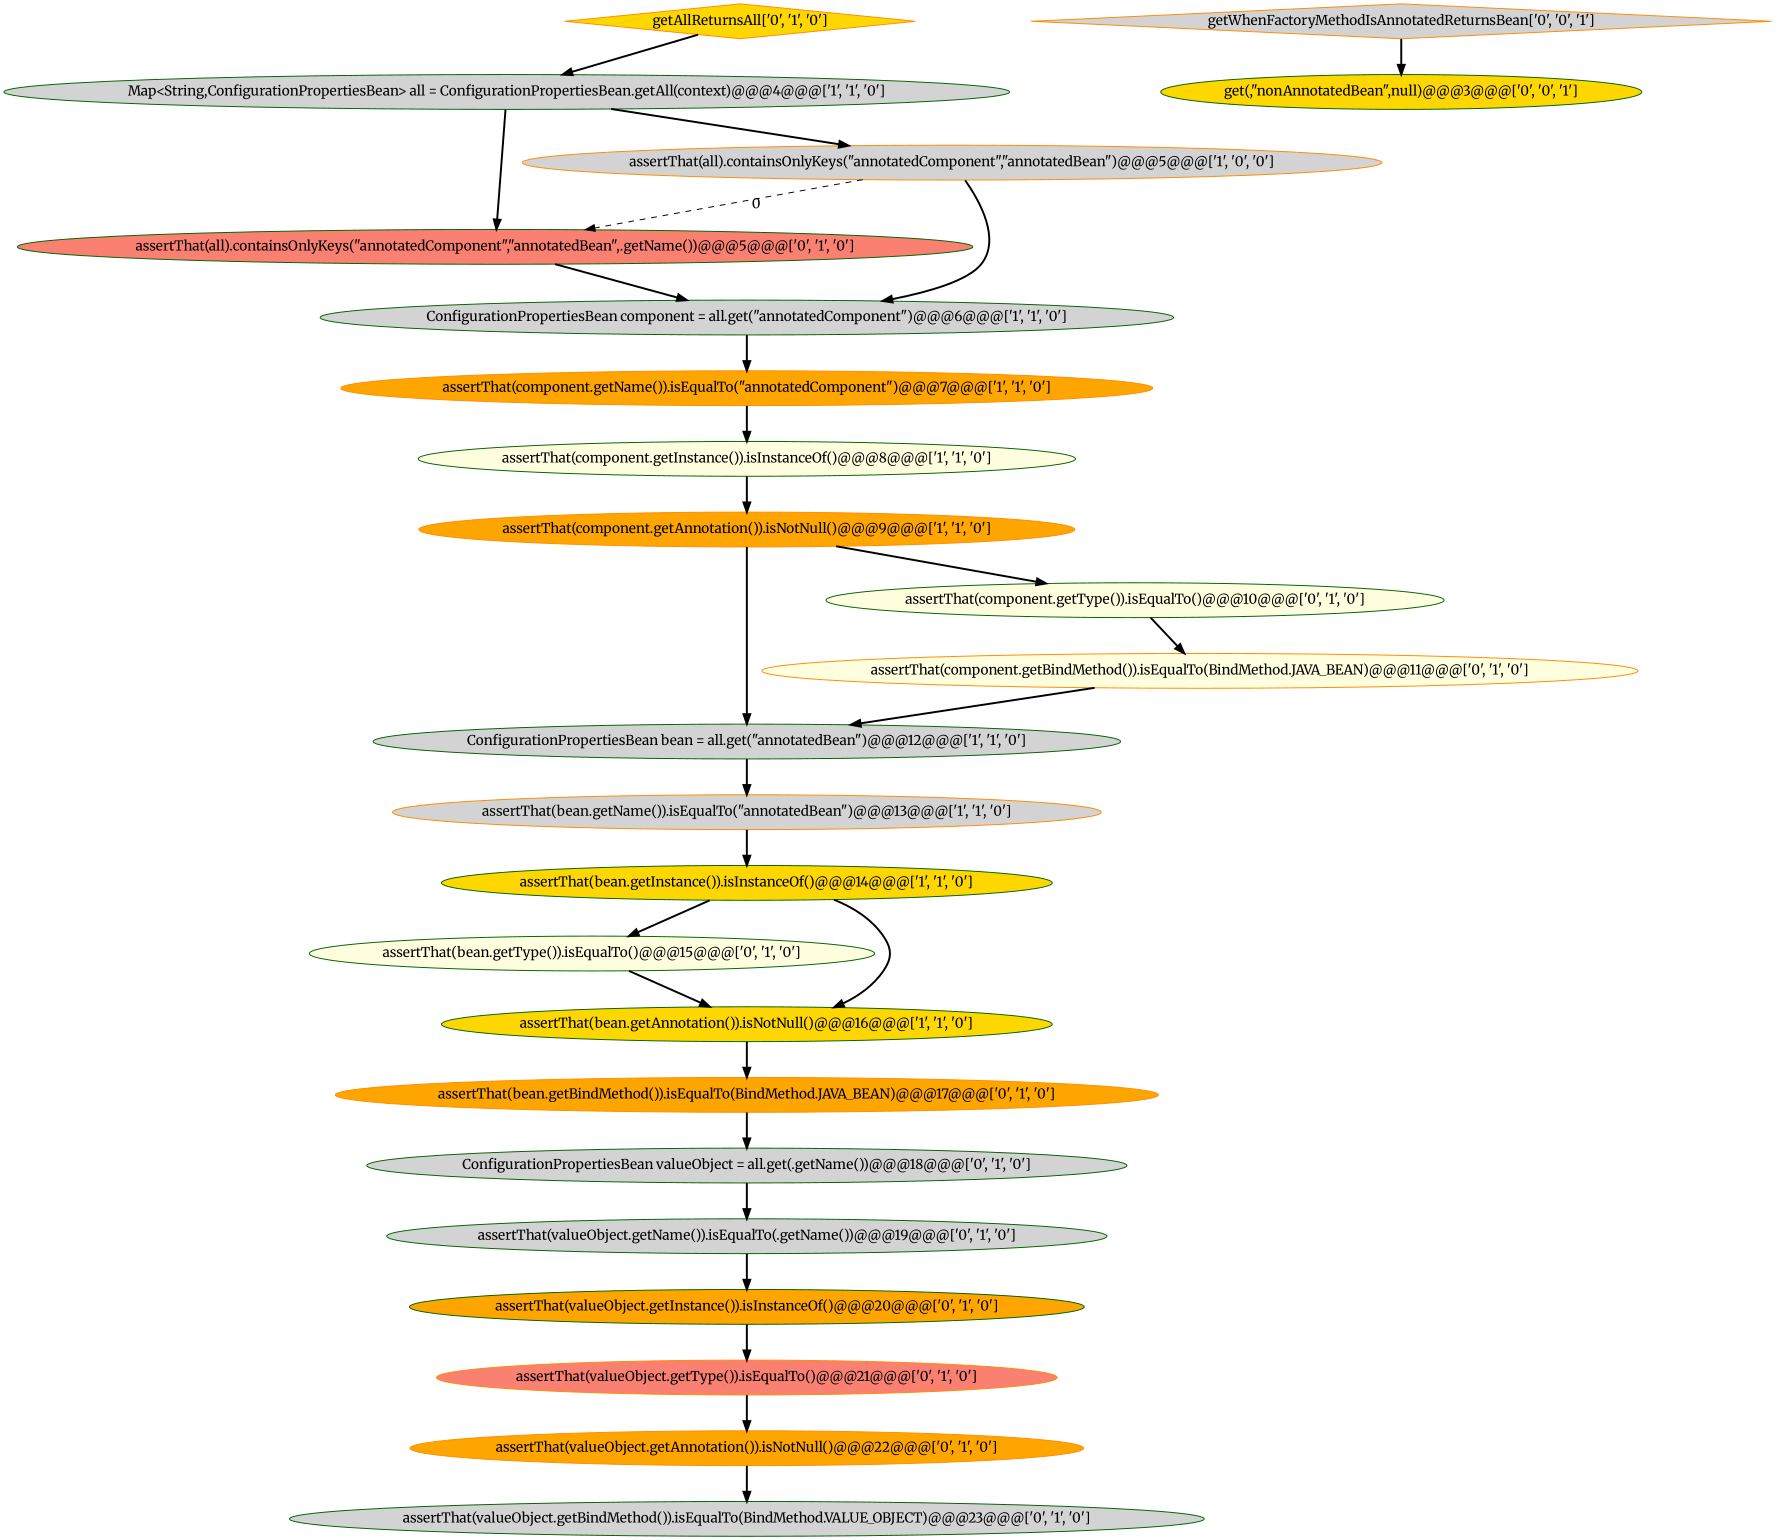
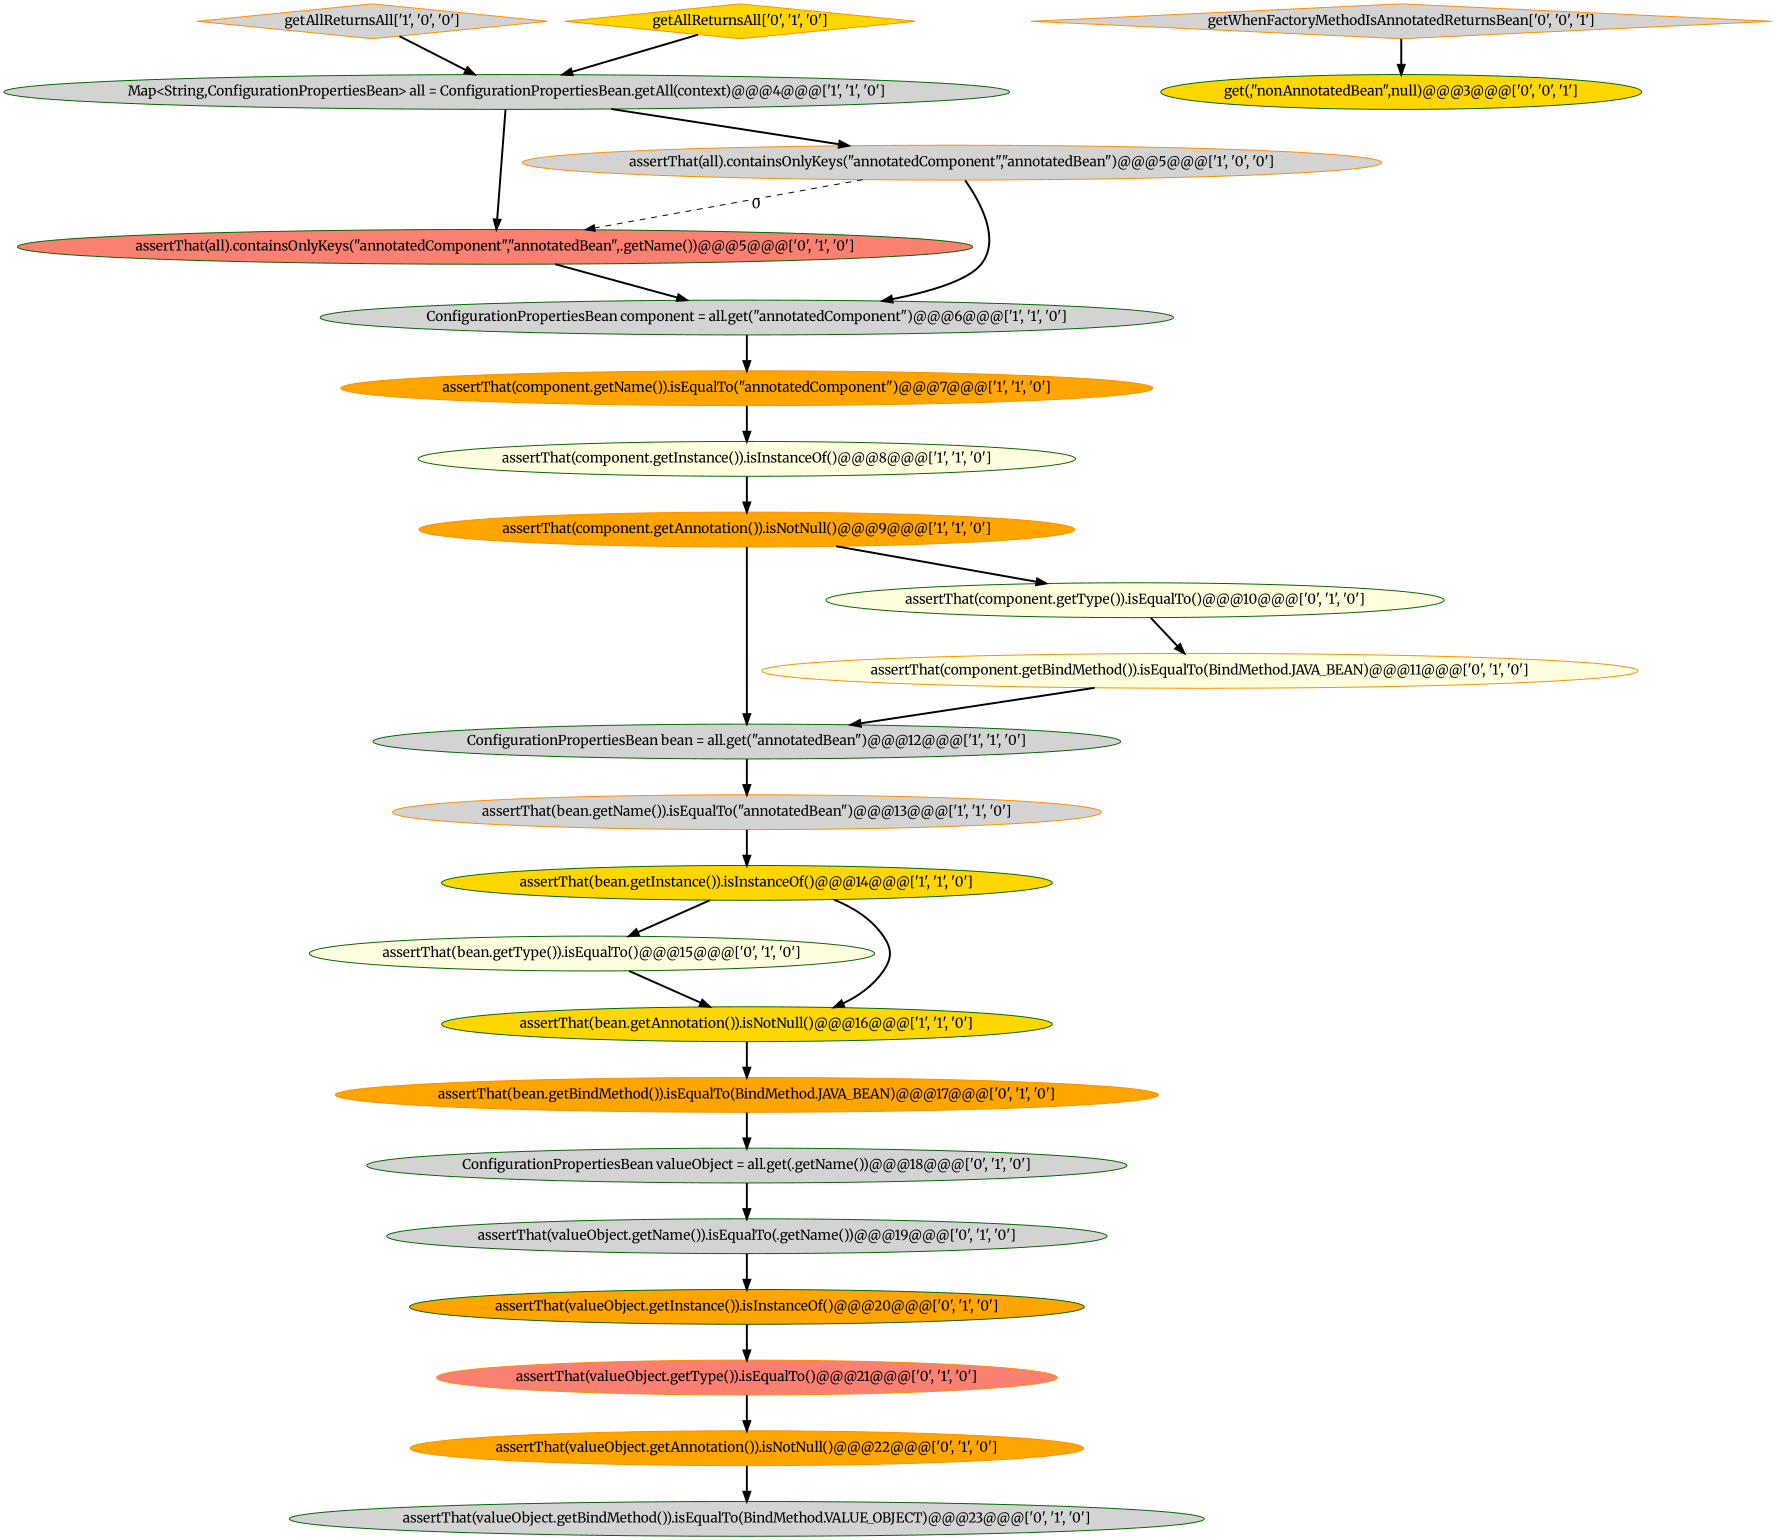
  digraph {
    fontname=Merriweather
    node [fillcolor=lightgrey shape=ellipse style=filled color=darkgreen fontname=Merriweather]
    edge [style=bold fontname=Merriweather]
    n1 [label="ConfigurationPropertiesBean bean = all.get(\"annotatedBean\")@@@12@@@['1', '1', '0']"]
    n2 [label="assertThat(bean.getName()).isEqualTo(\"annotatedBean\")@@@13@@@['1', '1', '0']" color=darkorange]
    n3 [fillcolor=gold label="get(,\"nonAnnotatedBean\",null)@@@3@@@['0', '0', '1']"]
+   n4 [label="getAllReturnsAll['1', '0', '0']" shape=diamond color=darkorange]
    n5 [label="Map<String,ConfigurationPropertiesBean> all = ConfigurationPropertiesBean.getAll(context)@@@4@@@['1', '1', '0']"]
    n6 [fillcolor=lightyellow label="assertThat(bean.getType()).isEqualTo()@@@15@@@['0', '1', '0']"]
    n7 [fillcolor=gold label="assertThat(bean.getAnnotation()).isNotNull()@@@16@@@['1', '1', '0']"]
    n8 [label="assertThat(valueObject.getName()).isEqualTo(.getName())@@@19@@@['0', '1', '0']"]
    n9 [fillcolor=orange label="assertThat(valueObject.getInstance()).isInstanceOf()@@@20@@@['0', '1', '0']"]
    n10 [fillcolor=salmon label="assertThat(all).containsOnlyKeys(\"annotatedComponent\",\"annotatedBean\",.getName())@@@5@@@['0', '1', '0']"]
    n11 [label="assertThat(all).containsOnlyKeys(\"annotatedComponent\",\"annotatedBean\")@@@5@@@['1', '0', '0']" color=darkorange]
    n12 [fillcolor=gold label="assertThat(bean.getInstance()).isInstanceOf()@@@14@@@['1', '1', '0']"]
    n13 [fillcolor=lightyellow label="assertThat(component.getInstance()).isInstanceOf()@@@8@@@['1', '1', '0']"]
    n14 [fillcolor=orange label="assertThat(component.getAnnotation()).isNotNull()@@@9@@@['1', '1', '0']" color=darkorange]
    n15 [fillcolor=lightyellow label="assertThat(component.getBindMethod()).isEqualTo(BindMethod.JAVA_BEAN)@@@11@@@['0', '1', '0']" color=darkorange]
    n16 [fillcolor=lightyellow label="assertThat(component.getType()).isEqualTo()@@@10@@@['0', '1', '0']"]
    n17 [label="getWhenFactoryMethodIsAnnotatedReturnsBean['0', '0', '1']" shape=diamond color=darkorange]
    n18 [label="assertThat(valueObject.getBindMethod()).isEqualTo(BindMethod.VALUE_OBJECT)@@@23@@@['0', '1', '0']"]
    n19 [fillcolor=salmon label="assertThat(valueObject.getType()).isEqualTo()@@@21@@@['0', '1', '0']" color=darkorange]
    n20 [fillcolor=orange label="assertThat(valueObject.getAnnotation()).isNotNull()@@@22@@@['0', '1', '0']" color=darkorange]
    n21 [fillcolor=orange label="assertThat(bean.getBindMethod()).isEqualTo(BindMethod.JAVA_BEAN)@@@17@@@['0', '1', '0']" color=darkorange]
    n22 [label="ConfigurationPropertiesBean component = all.get(\"annotatedComponent\")@@@6@@@['1', '1', '0']"]
    n23 [fillcolor=orange label="assertThat(component.getName()).isEqualTo(\"annotatedComponent\")@@@7@@@['1', '1', '0']" color=darkorange]
    n24 [label="ConfigurationPropertiesBean valueObject = all.get(.getName())@@@18@@@['0', '1', '0']"]
    n25 [fillcolor=gold label="getAllReturnsAll['0', '1', '0']" shape=diamond color=darkorange]
    n1 -> n2
    n2 -> n12
+   n4 -> n5
    n5 -> n10
    n5 -> n11
    n6 -> n7
    n7 -> n21
    n8 -> n9
    n9 -> n19
    n10 -> n22
    n11 -> n10 [label=0 style=dashed]
    n11 -> n22
    n12 -> n6
    n12 -> n7
    n13 -> n14
    n14 -> n1
    n14 -> n16
    n15 -> n1
    n16 -> n15
    n17 -> n3
    n19 -> n20
    n20 -> n18
    n21 -> n24
    n22 -> n23
    n23 -> n13
    n24 -> n8
    n25 -> n5
  }
